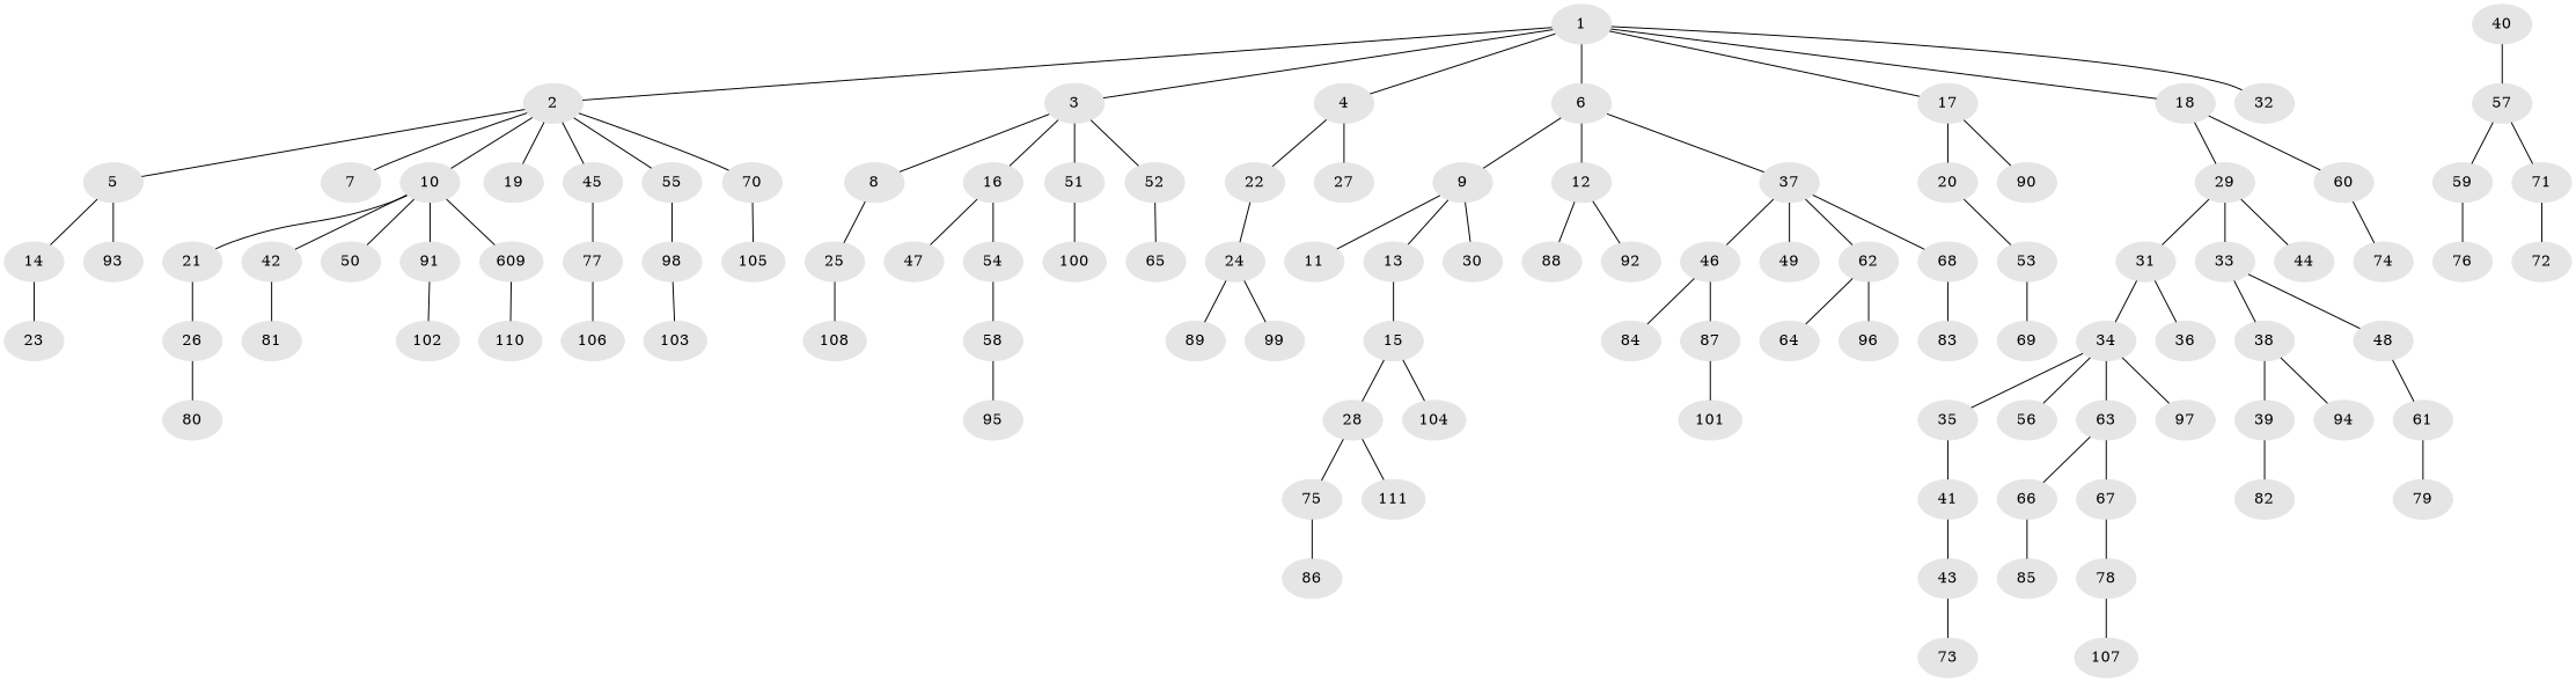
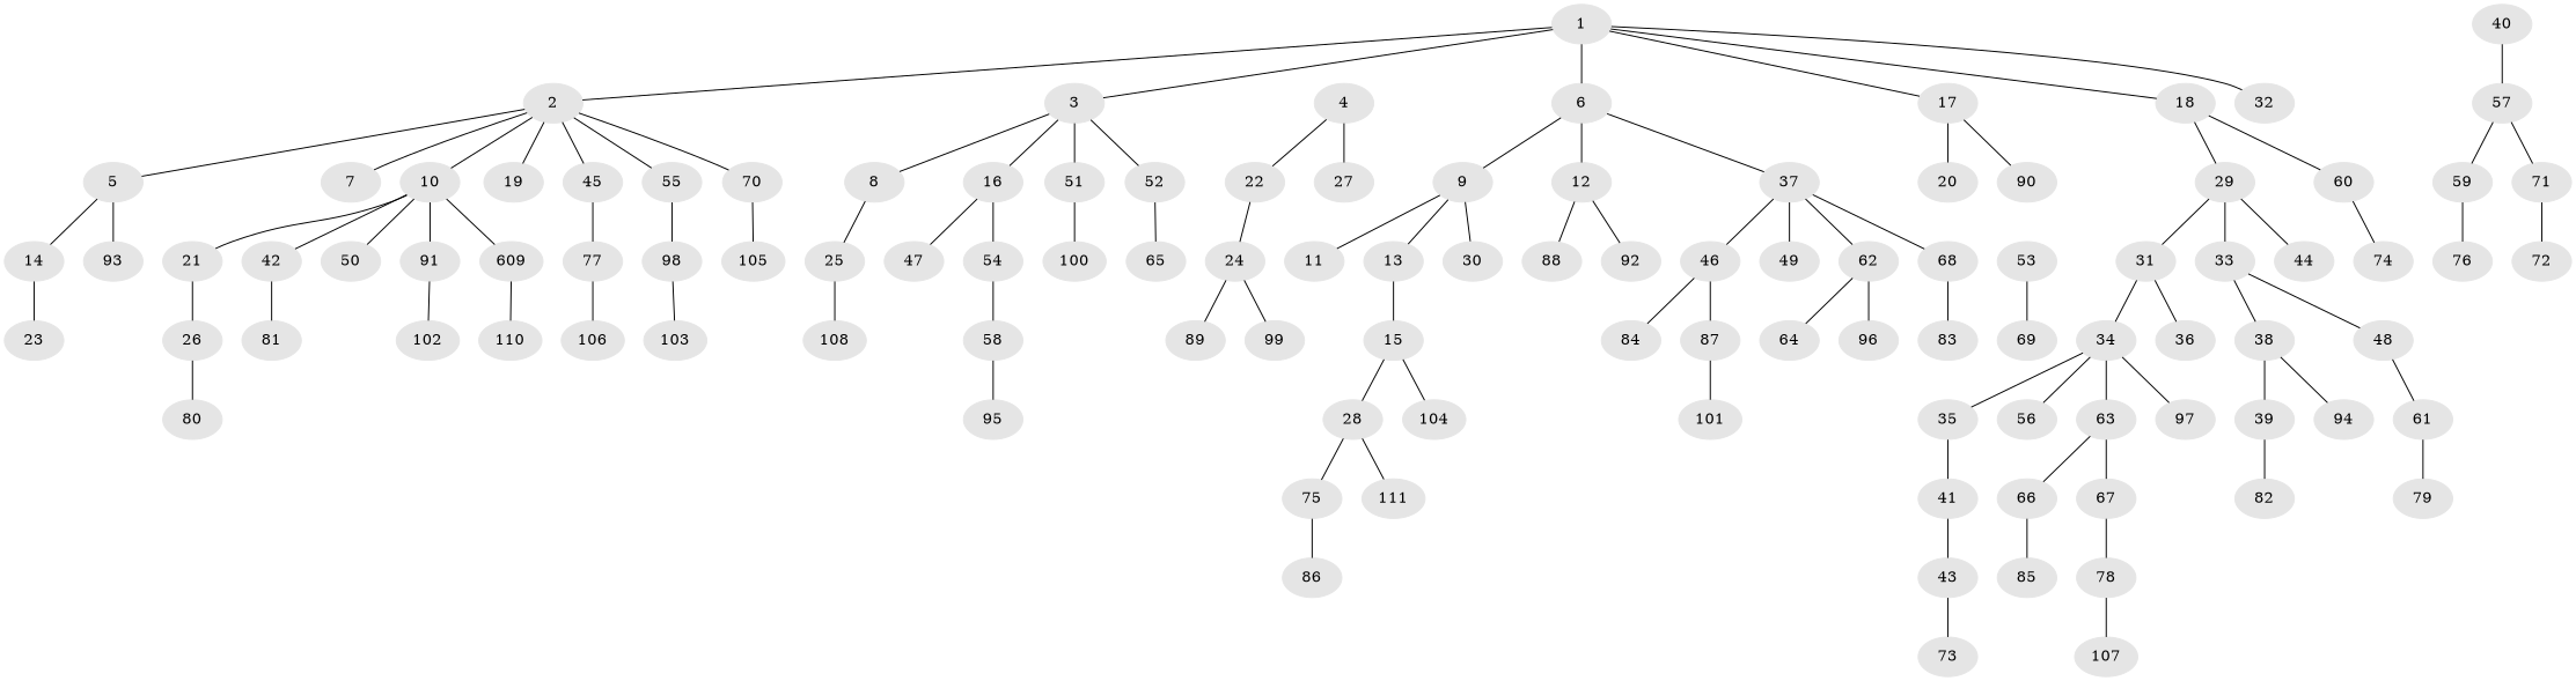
  graph {
    node [color=gray90 style=filled]
    1
    2
    3
    4
    6
    17
    18
    32
    5
    7
    10
    19
    45
    55
    70
    8
    16
    51
    52
    22
    27
    9
    12
    37
    20
    90
    29
    60
    14
    93
    21
    42
    50
    91
    n35 [label=609]
    77
    98
    105
    25
    47
    54
    100
    65
    24
    23
    11
    13
    30
    88
    92
    46
    49
    62
    68
    108
    15
    26
    81
    102
    110
    28
    104
    75
    111
    40
    57
    58
    53
    31
    33
    44
    74
    69
    80
    89
    99
    86
    34
    36
    38
    48
    35
    56
    63
    97
    39
    94
    61
    41
    66
    67
    43
    84
    87
    64
    96
    83
    82
    59
    71
    73
    106
    101
    79
    95
    103
    76
    72
    85
    78
    107
    1 -- 2
    1 -- 3
-   1 -- 4
    1 -- 6
    1 -- 17
    1 -- 18
    1 -- 32
    2 -- 5
    2 -- 7
    2 -- 10
    2 -- 19
    2 -- 45
    2 -- 55
    2 -- 70
    3 -- 8
    3 -- 16
    3 -- 51
    3 -- 52
    4 -- 22
    4 -- 27
    6 -- 9
    6 -- 12
    6 -- 37
    17 -- 20
    17 -- 90
    18 -- 29
    18 -- 60
    5 -- 14
    5 -- 93
    10 -- 21
    10 -- 42
    10 -- 50
    10 -- 91
    10 -- n35
    45 -- 77
    55 -- 98
    70 -- 105
    8 -- 25
    16 -- 47
    16 -- 54
    51 -- 100
    52 -- 65
    22 -- 24
    9 -- 11
    9 -- 13
    9 -- 30
    12 -- 88
    12 -- 92
    37 -- 46
    37 -- 49
    37 -- 62
    37 -- 68
-   20 -- 53
    29 -- 31
    29 -- 33
    29 -- 44
    60 -- 74
    14 -- 23
    21 -- 26
    42 -- 81
    91 -- 102
    n35 -- 110
    77 -- 106
    98 -- 103
    25 -- 108
    54 -- 58
    24 -- 89
    24 -- 99
    13 -- 15
    46 -- 84
    46 -- 87
    62 -- 64
    62 -- 96
    68 -- 83
    15 -- 28
    15 -- 104
    26 -- 80
    28 -- 75
    28 -- 111
    75 -- 86
    40 -- 57
    57 -- 59
    57 -- 71
    58 -- 95
    53 -- 69
    31 -- 34
    31 -- 36
    33 -- 38
    33 -- 48
    34 -- 35
    34 -- 56
    34 -- 63
    34 -- 97
    38 -- 39
    38 -- 94
    48 -- 61
    35 -- 41
    63 -- 66
    63 -- 67
    39 -- 82
    61 -- 79
    41 -- 43
    66 -- 85
    67 -- 78
    43 -- 73
    87 -- 101
    59 -- 76
    71 -- 72
    78 -- 107
  }
